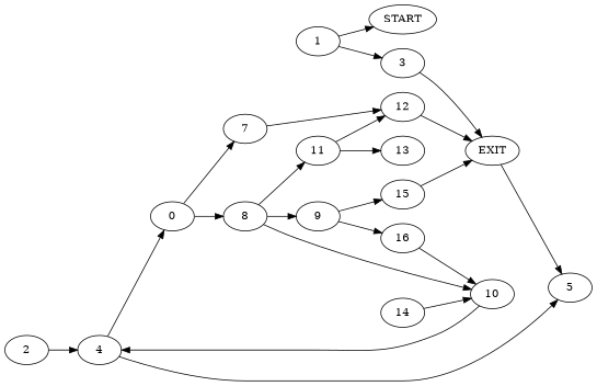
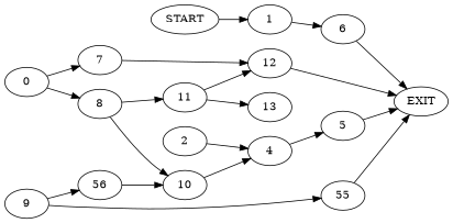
  digraph {
    rankdir=LR
    n1 [label=START]
    1
-   3
+   3 [label=6]
    n4 [label=EXIT]
    2
    4
    5
    n8 [label=0]
    7
    8
    12
    11
    9
    10
    13
-   15
-   16
-   14
-   1 -> n1
+   15 [label=55]
+   16 [label=56]
+   n1 -> 1
    1 -> 3
    3 -> n4
    2 -> 4
    4 -> 5
-   4 -> n8
-   n4 -> 5
+   5 -> n4
    n8 -> 7
    n8 -> 8
    7 -> 12
    8 -> 11
-   8 -> 9
    8 -> 10
    12 -> n4
    11 -> 12
    11 -> 13
    9 -> 15
    9 -> 16
    10 -> 4
    15 -> n4
    16 -> 10
-   14 -> 10
  }
